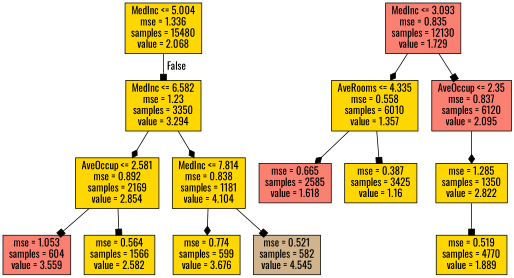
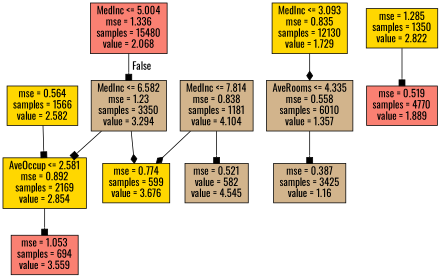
  digraph {
    fontname=Oswald
    node [fillcolor=gold fontname=Oswald shape=box style=filled]
    edge [arrowhead=box fontname=Oswald]
-   n1 [label="MedInc <= 5.004\nmse = 1.336\nsamples = 15480\nvalue = 2.068"]
-   n2 [label="MedInc <= 6.582\nmse = 1.23\nsamples = 3350\nvalue = 3.294"]
-   n3 [fillcolor=salmon label="MedInc <= 3.093\nmse = 0.835\nsamples = 12130\nvalue = 1.729"]
-   n4 [label="AveRooms <= 4.335\nmse = 0.558\nsamples = 6010\nvalue = 1.357"]
-   n5 [fillcolor=salmon label="AveOccup <= 2.35\nmse = 0.837\nsamples = 6120\nvalue = 2.095"]
+   n1 [fillcolor=salmon label="MedInc <= 5.004\nmse = 1.336\nsamples = 15480\nvalue = 2.068"]
+   n2 [fillcolor=tan label="MedInc <= 6.582\nmse = 1.23\nsamples = 3350\nvalue = 3.294"]
+   n3 [label="MedInc <= 3.093\nmse = 0.835\nsamples = 12130\nvalue = 1.729"]
+   n4 [fillcolor=tan label="AveRooms <= 4.335\nmse = 0.558\nsamples = 6010\nvalue = 1.357"]
    n6 [label="AveOccup <= 2.581\nmse = 0.892\nsamples = 2169\nvalue = 2.854"]
-   n7 [label="MedInc <= 7.814\nmse = 0.838\nsamples = 1181\nvalue = 4.104"]
-   n8 [fillcolor=salmon label="mse = 0.665\nsamples = 2585\nvalue = 1.618"]
-   n9 [label="mse = 0.387\nsamples = 3425\nvalue = 1.16"]
+   n7 [fillcolor=tan label="MedInc <= 7.814\nmse = 0.838\nsamples = 1181\nvalue = 4.104"]
+   n9 [fillcolor=tan label="mse = 0.387\nsamples = 3425\nvalue = 1.16"]
    n10 [label="mse = 1.285\nsamples = 1350\nvalue = 2.822"]
-   n11 [label="mse = 0.519\nsamples = 4770\nvalue = 1.889"]
-   n12 [fillcolor=salmon label="mse = 1.053\nsamples = 604\nvalue = 3.559"]
+   n11 [fillcolor=salmon label="mse = 0.519\nsamples = 4770\nvalue = 1.889"]
+   n12 [fillcolor=salmon label="mse = 1.053\nsamples = 694\nvalue = 3.559"]
    n13 [label="mse = 0.564\nsamples = 1566\nvalue = 2.582"]
    n14 [label="mse = 0.774\nsamples = 599\nvalue = 3.676"]
-   n15 [fillcolor=tan label="mse = 0.521\nsamples = 582\nvalue = 4.545"]
+   n15 [fillcolor=tan label="mse = 0.521\nvalue = 582\nvalue = 4.545"]
    n1 -> n2 [headlabel=False labelangle=-45 labeldistance=2.5]
-   n2 -> n6 [arrowhead=diamond]
-   n2 -> n7 [arrowhead=diamond]
+   n2 -> n6
+   n2 -> n14 [arrowhead=diamond]
    n3 -> n4 [arrowhead=diamond]
-   n3 -> n5
-   n4 -> n8 [arrowhead=diamond]
    n4 -> n9
-   n5 -> n10 [arrowhead=diamond]
    n6 -> n12
-   n6 -> n13
+   n13 -> n6
    n7 -> n14 [arrowhead=diamond]
    n7 -> n15
    n10 -> n11
  }
